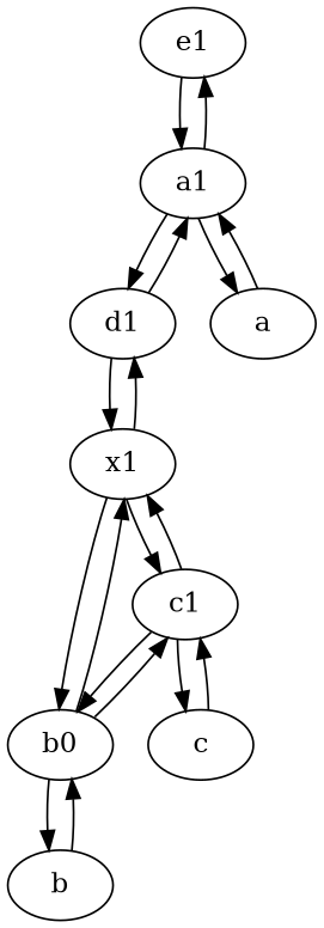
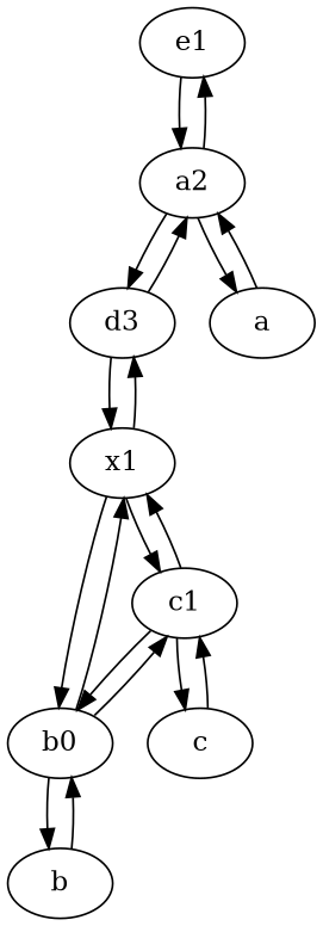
  digraph {
    e1
-   a1
-   d1
+   a1 [label=a2]
+   d1 [label=d3]
    a
    n5 [label=b0]
    c1
    c
    n8 [label=x1]
    b
    e1 -> a1
    a1 -> e1
    a1 -> d1
    a1 -> a
    d1 -> a1
    d1 -> n8
    a -> a1
    n5 -> c1
    n5 -> n8
    n5 -> b
    c1 -> n5
    c1 -> c
    c1 -> n8
    c -> c1
    n8 -> d1
    n8 -> n5
    n8 -> c1
    b -> n5
  }
